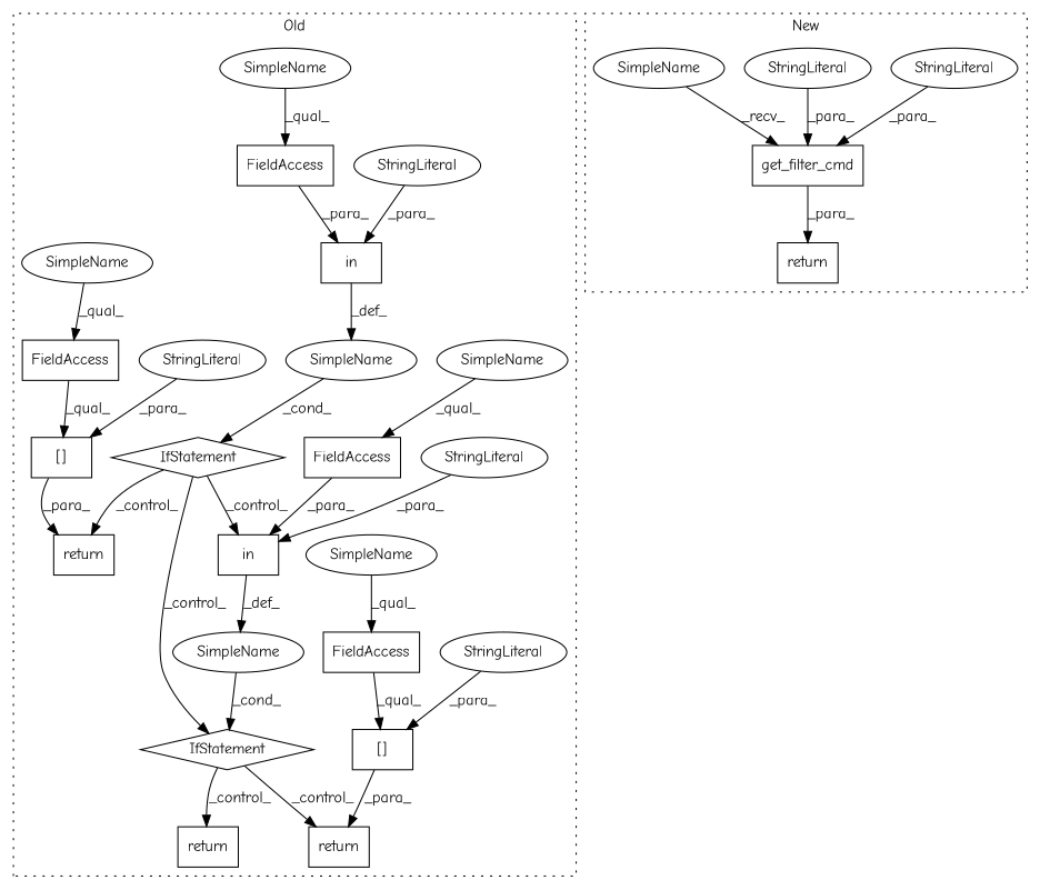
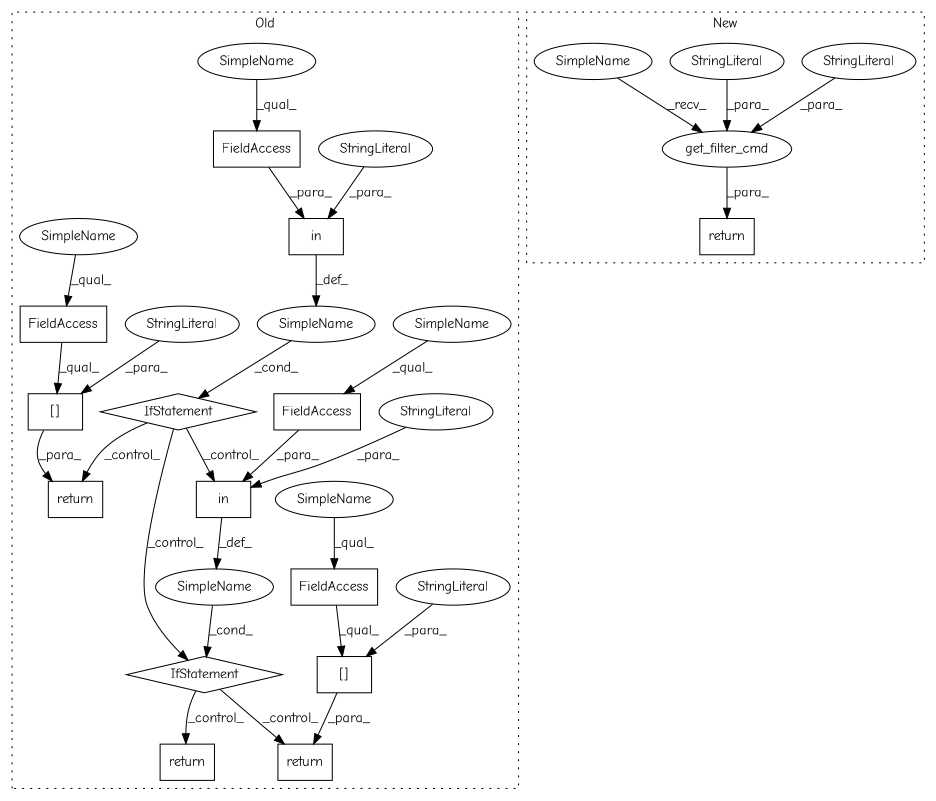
  digraph {
    fontname="Comic Neue"
    node [a=42 l=4 shape=box fontname="Comic Neue"]
    edge [fontname="Comic Neue"]
    n1 [a=105 l=32 label=in s=21361]
    n2 [a=22 l=15 label=FieldAccess s=21378]
    n3 [a=22 l=15 label=FieldAccess s=21511]
    n4 [a=2 l="16,1" label="[]" s="21511,21536"]
    n5 [a=25 l="8,2" label=IfStatement s="21353,21393" shape=diamond]
    n6 [label=SimpleName shape=ellipse l=""]
    n7 [a=41 l=7 label=return s=21403]
    n8 [a=45 l=9 label=StringLiteral s=21527 shape=ellipse]
    n9 [a=45 l=13 label=StringLiteral s=21361 shape=ellipse]
    n10 [a=41 l=7 label=return s=21504]
    n11 [a=2 l="16,1" label="[]" s="21410,21439"]
    n12 [a=105 l=28 label=in s=21466]
    n13 [a=22 l=15 label=FieldAccess s=21479]
    n14 [a=22 l=15 label=FieldAccess s=21410]
    n15 [label=SimpleName shape=ellipse l=""]
    n16 [a=25 l="8,2" label=IfStatement s="21458,21494" shape=diamond]
    n17 [a=45 l=9 label=StringLiteral s=21466 shape=ellipse]
    n18 [a=45 l=13 label=StringLiteral s=21426 shape=ellipse]
    n19 [a=41 l=7 label=return s=21559]
    n20 [label=SimpleName s=21511 shape=ellipse]
    n21 [label=SimpleName s=21479 shape=ellipse]
    n22 [label=SimpleName s=21378 shape=ellipse]
    n23 [label=SimpleName s=21410 shape=ellipse]
-   n24 [a=32 l="15,1" label=get_filter_cmd s="20773,20799"]
+   n24 [a=32 l="15,1" label=get_filter_cmd s="20773,20799" shape=ellipse]
    n25 [a=45 l=5 label=StringLiteral s=20794 shape=ellipse]
    n26 [a=41 l=7 label=return s=20761]
    n27 [a=45 l=5 label=StringLiteral s=20788 shape=ellipse]
    n28 [label=SimpleName s=20768 shape=ellipse]
    subgraph cluster_1 {
      label=Old
      style=dotted
      n1
      n2
      n3
      n4
      n5
      n6
      n7
      n8
      n9
      n10
      n11
      n12
      n13
      n14
      n15
      n16
      n17
      n18
      n19
      n20
      n21
      n22
      n23
    }
    subgraph cluster_2 {
      label=New
      style=dotted
      n24
      n25
      n26
      n27
      n28
    }
    n1 -> n6 [label=_def_]
    n2 -> n1 [label=_para_]
    n3 -> n4 [label=_qual_]
    n4 -> n10 [label=_para_]
    n5 -> n7 [label=_control_]
    n5 -> n12 [label=_control_]
    n5 -> n16 [label=_control_]
    n6 -> n5 [label=_cond_]
    n8 -> n4 [label=_para_]
    n9 -> n1 [label=_para_]
    n11 -> n7 [label=_para_]
    n12 -> n15 [label=_def_]
    n13 -> n12 [label=_para_]
    n14 -> n11 [label=_qual_]
    n15 -> n16 [label=_cond_]
    n16 -> n10 [label=_control_]
    n16 -> n19 [label=_control_]
    n17 -> n12 [label=_para_]
    n18 -> n11 [label=_para_]
    n20 -> n3 [label=_qual_]
    n21 -> n13 [label=_qual_]
    n22 -> n2 [label=_qual_]
    n23 -> n14 [label=_qual_]
    n24 -> n26 [label=_para_]
    n25 -> n24 [label=_para_]
    n27 -> n24 [label=_para_]
    n28 -> n24 [label=_recv_]
  }
